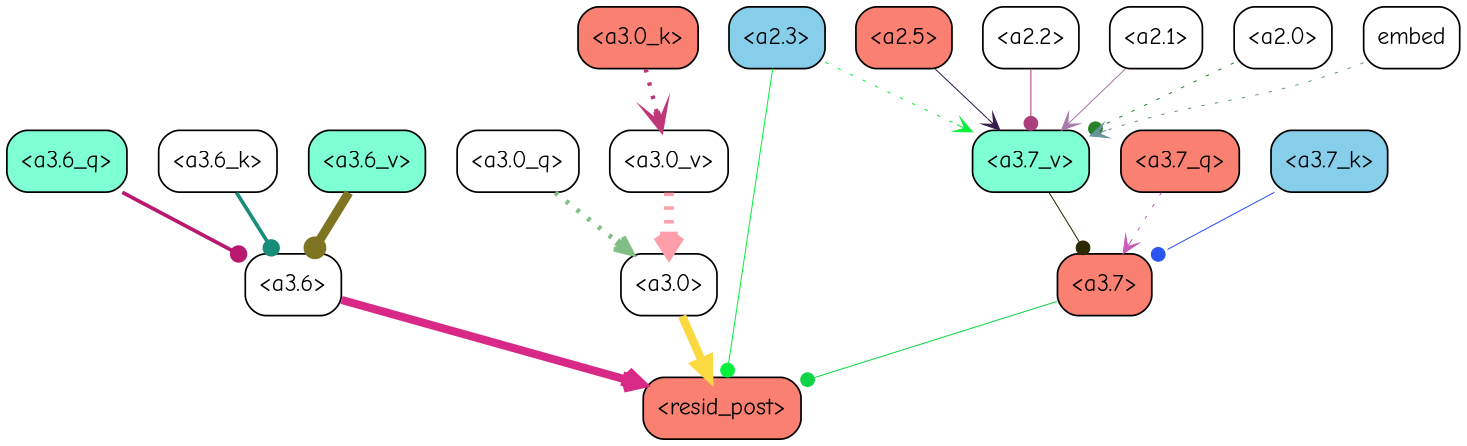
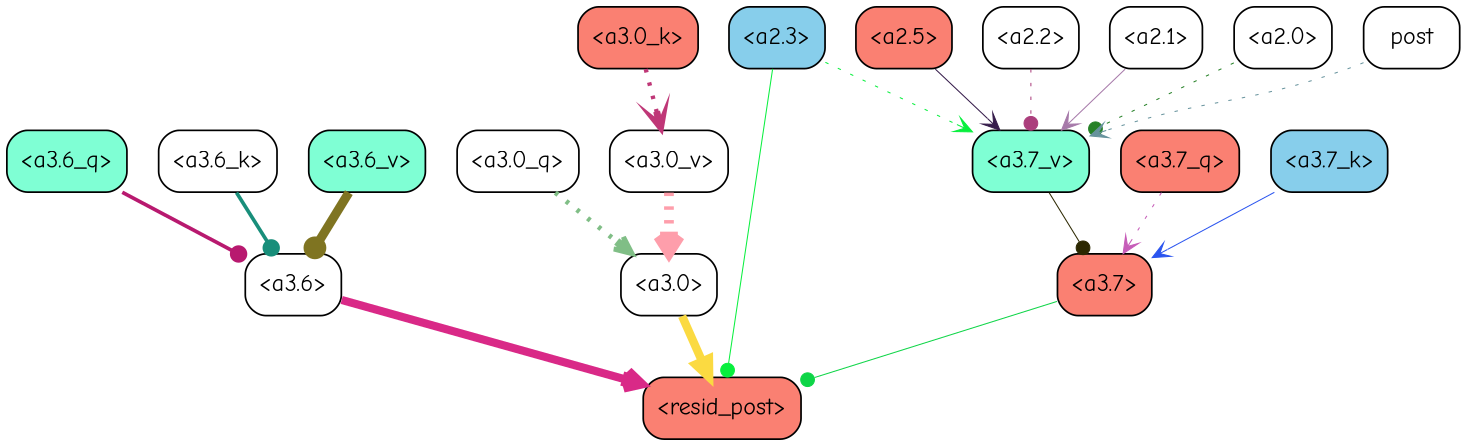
  strict digraph {
    fontname="Comic Neue"
    splines=true
    node [color=black fillcolor=white fontname="Comic Neue" shape=box style="filled, rounded"]
    edge [arrowhead=vee color="#07ef3d" fontname="Comic Neue" penwidth=0.6 style=dotted]
    "<a3.7>" [fillcolor=salmon]
    "<resid_post>" [fillcolor=salmon]
    "<a3.6>"
    "<a3.0>"
    "<a2.3>" [fillcolor=skyblue]
    "<a3.7_v>" [fillcolor=aquamarine]
    "<a3.7_q>" [fillcolor=salmon]
    "<a3.6_q>" [fillcolor=aquamarine]
    "<a3.0_q>"
    "<a3.7_k>" [fillcolor=skyblue]
    "<a3.6_k>"
    "<a3.0_k>" [fillcolor=salmon]
    "<a3.0_v>"
    "<a3.6_v>" [fillcolor=aquamarine]
    "<a2.5>" [fillcolor=salmon]
    "<a2.2>"
    "<a2.1>"
    "<a2.0>"
-   embed
+   embed [label=post]
    "<a3.7>" -> "<resid_post>" [arrowhead=dot color="#0ed547" style=bold]
    "<a3.6>" -> "<resid_post>" [color="#d92987" penwidth=4.752790808677673 style=solid]
    "<a3.0>" -> "<resid_post>" [color="#fbda41" penwidth=4.897669434547424 arrowhead="" style=""]
    "<a2.3>" -> "<resid_post>" [arrowhead=dot style=bold]
    "<a2.3>" -> "<a3.7_v>"
    "<a3.7_v>" -> "<a3.7>" [arrowhead=dot color="#2c2801" style=solid]
    "<a3.7_q>" -> "<a3.7>" [color="#c65cb8"]
    "<a3.6_q>" -> "<a3.6>" [arrowhead=dot color="#b8196f" penwidth=2.160832464694977 style=solid]
    "<a3.0_q>" -> "<a3.0>" [color="#80be86" penwidth=2.870753765106201]
-   "<a3.7_k>" -> "<a3.7>" [arrowhead=dot color="#2a54ef" style=solid]
+   "<a3.7_k>" -> "<a3.7>" [color="#2a54ef" style=solid]
    "<a3.6_k>" -> "<a3.6>" [arrowhead=dot color="#188e7a" penwidth=2.13908451795578 style=bold]
    "<a3.0_k>" -> "<a3.0_v>" [color="#bf3777" penwidth=2.520303964614868]
    "<a3.0_v>" -> "<a3.0>" [color="#fe9eab" penwidth=5.680712580680847]
    "<a3.6_v>" -> "<a3.6>" [arrowhead=dot color="#7f7421" penwidth=5.297133803367615 style=solid]
    "<a2.5>" -> "<a3.7_v>" [color="#351b4a" style=solid]
-   "<a2.2>" -> "<a3.7_v>" [arrowhead=dot color="#ab3e7c" style=bold]
+   "<a2.2>" -> "<a3.7_v>" [arrowhead=dot color="#ab3e7c"]
    "<a2.1>" -> "<a3.7_v>" [color="#a679a9" style=solid]
    "<a2.0>" -> "<a3.7_v>" [arrowhead=dot color="#268127"]
    embed -> "<a3.7_v>" [color="#67939d"]
  }
